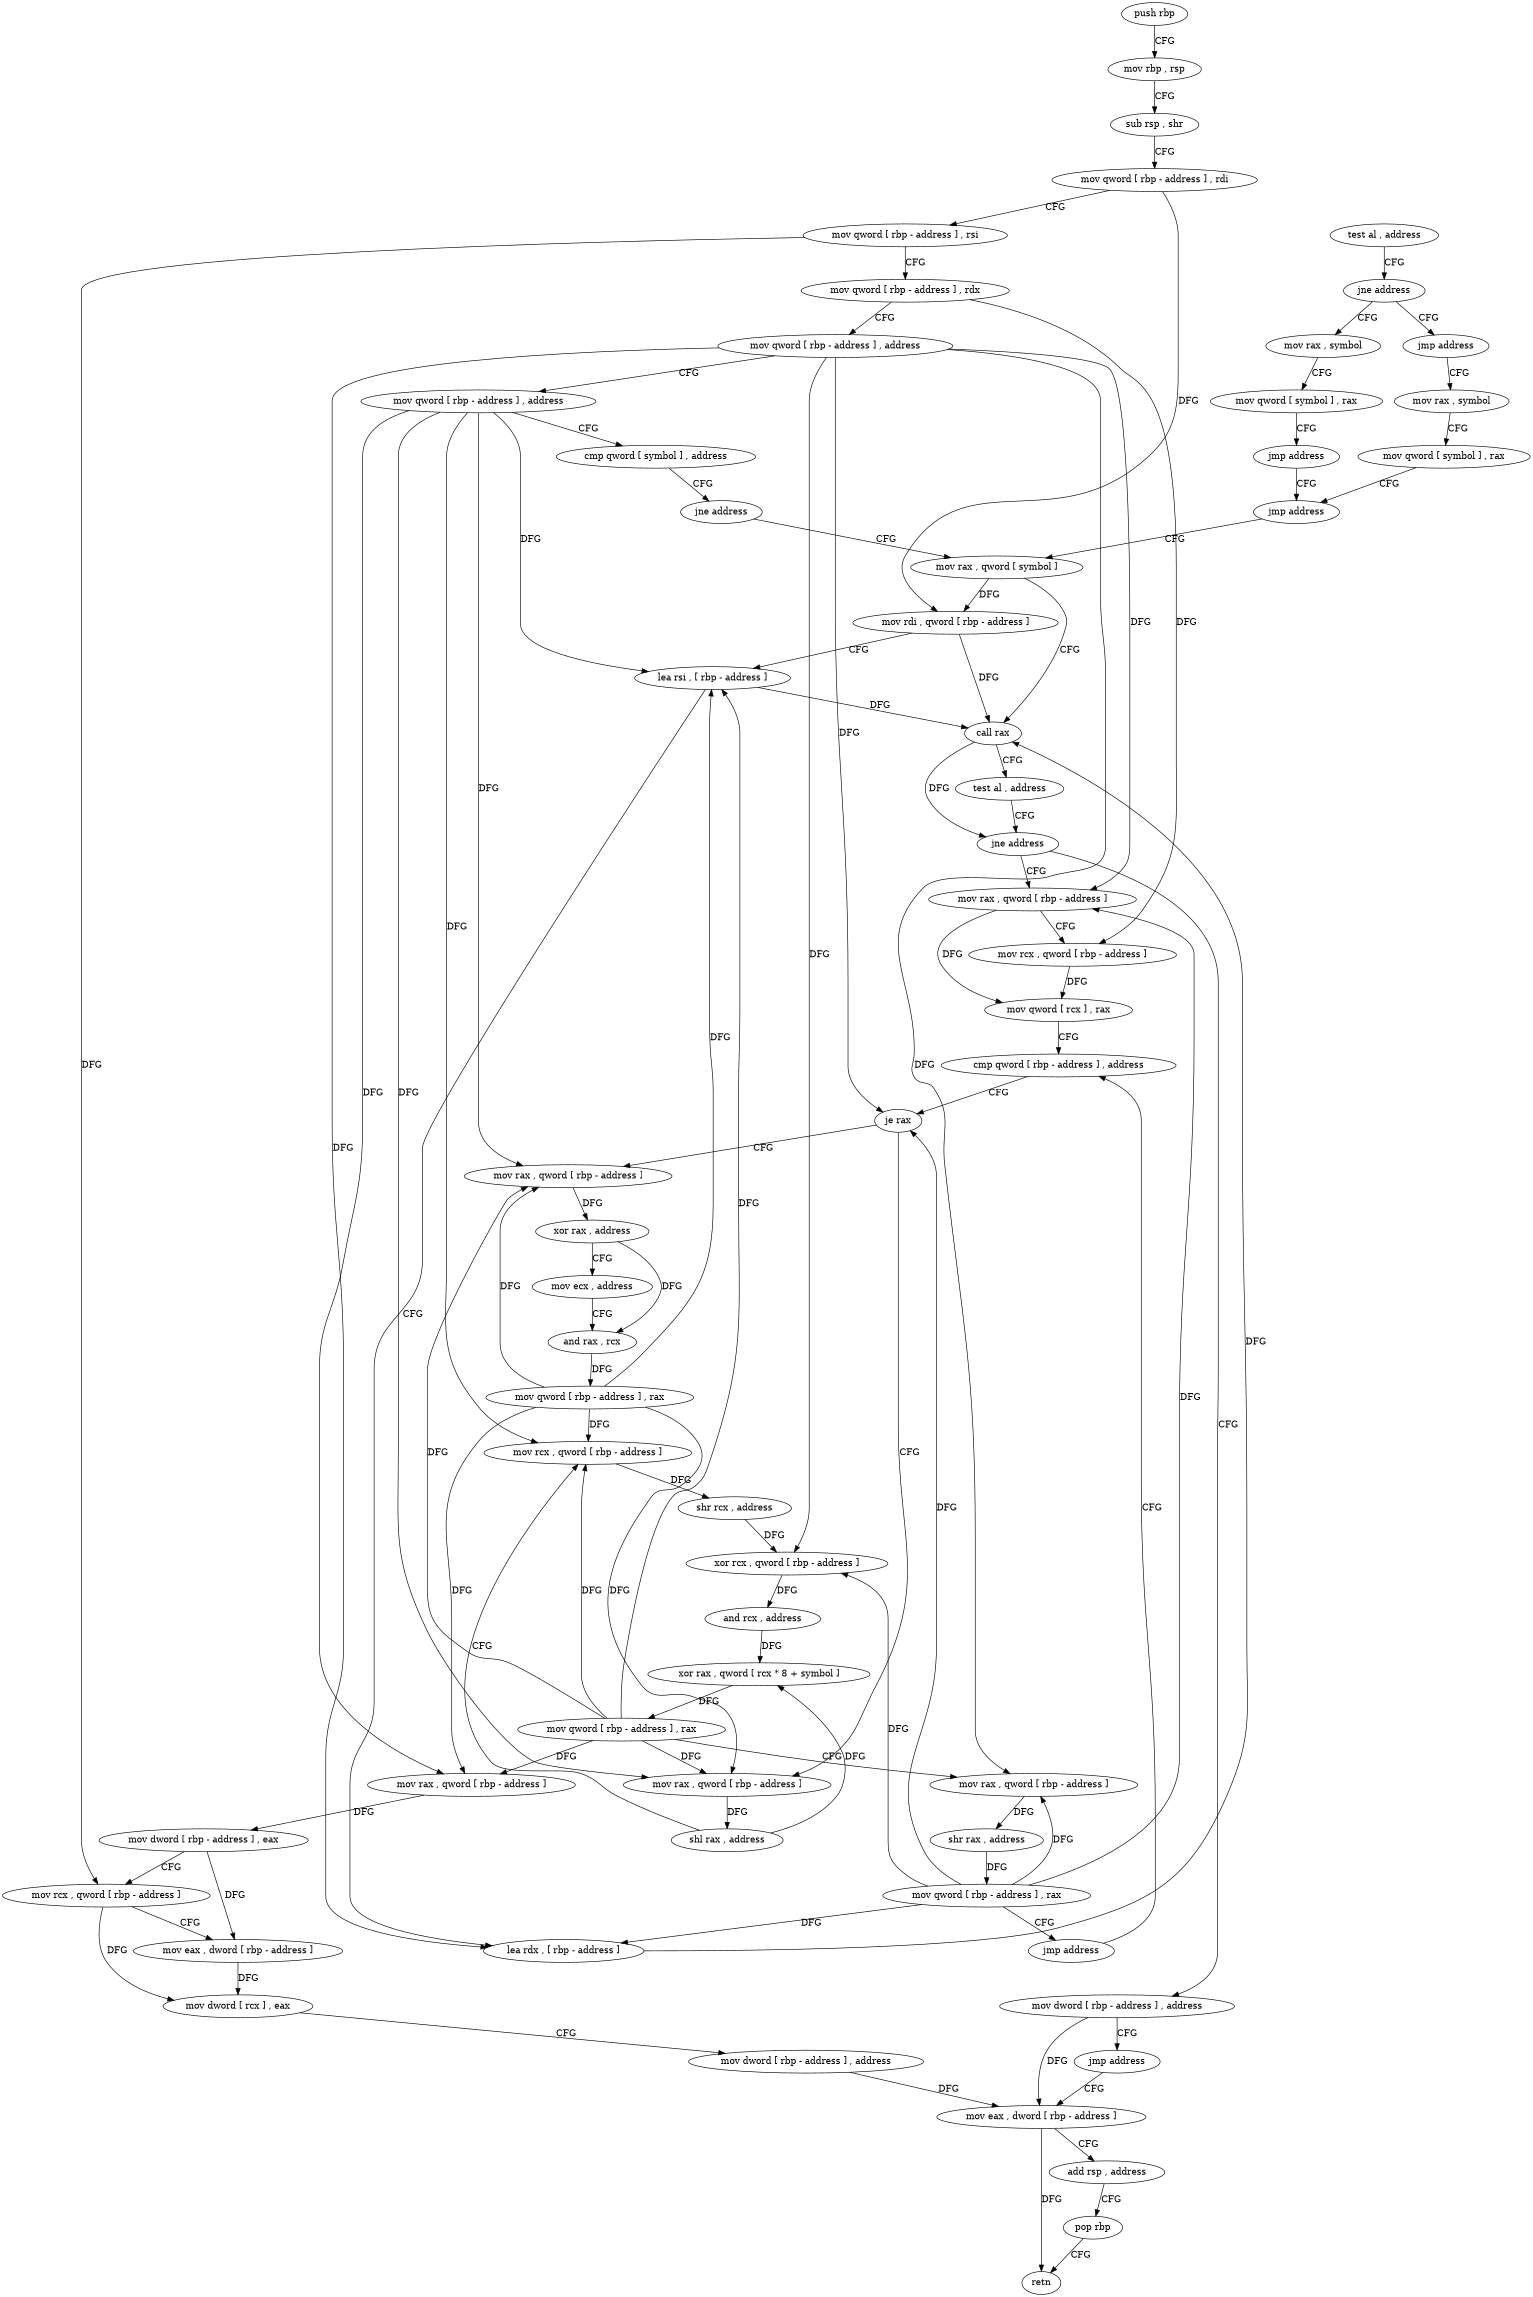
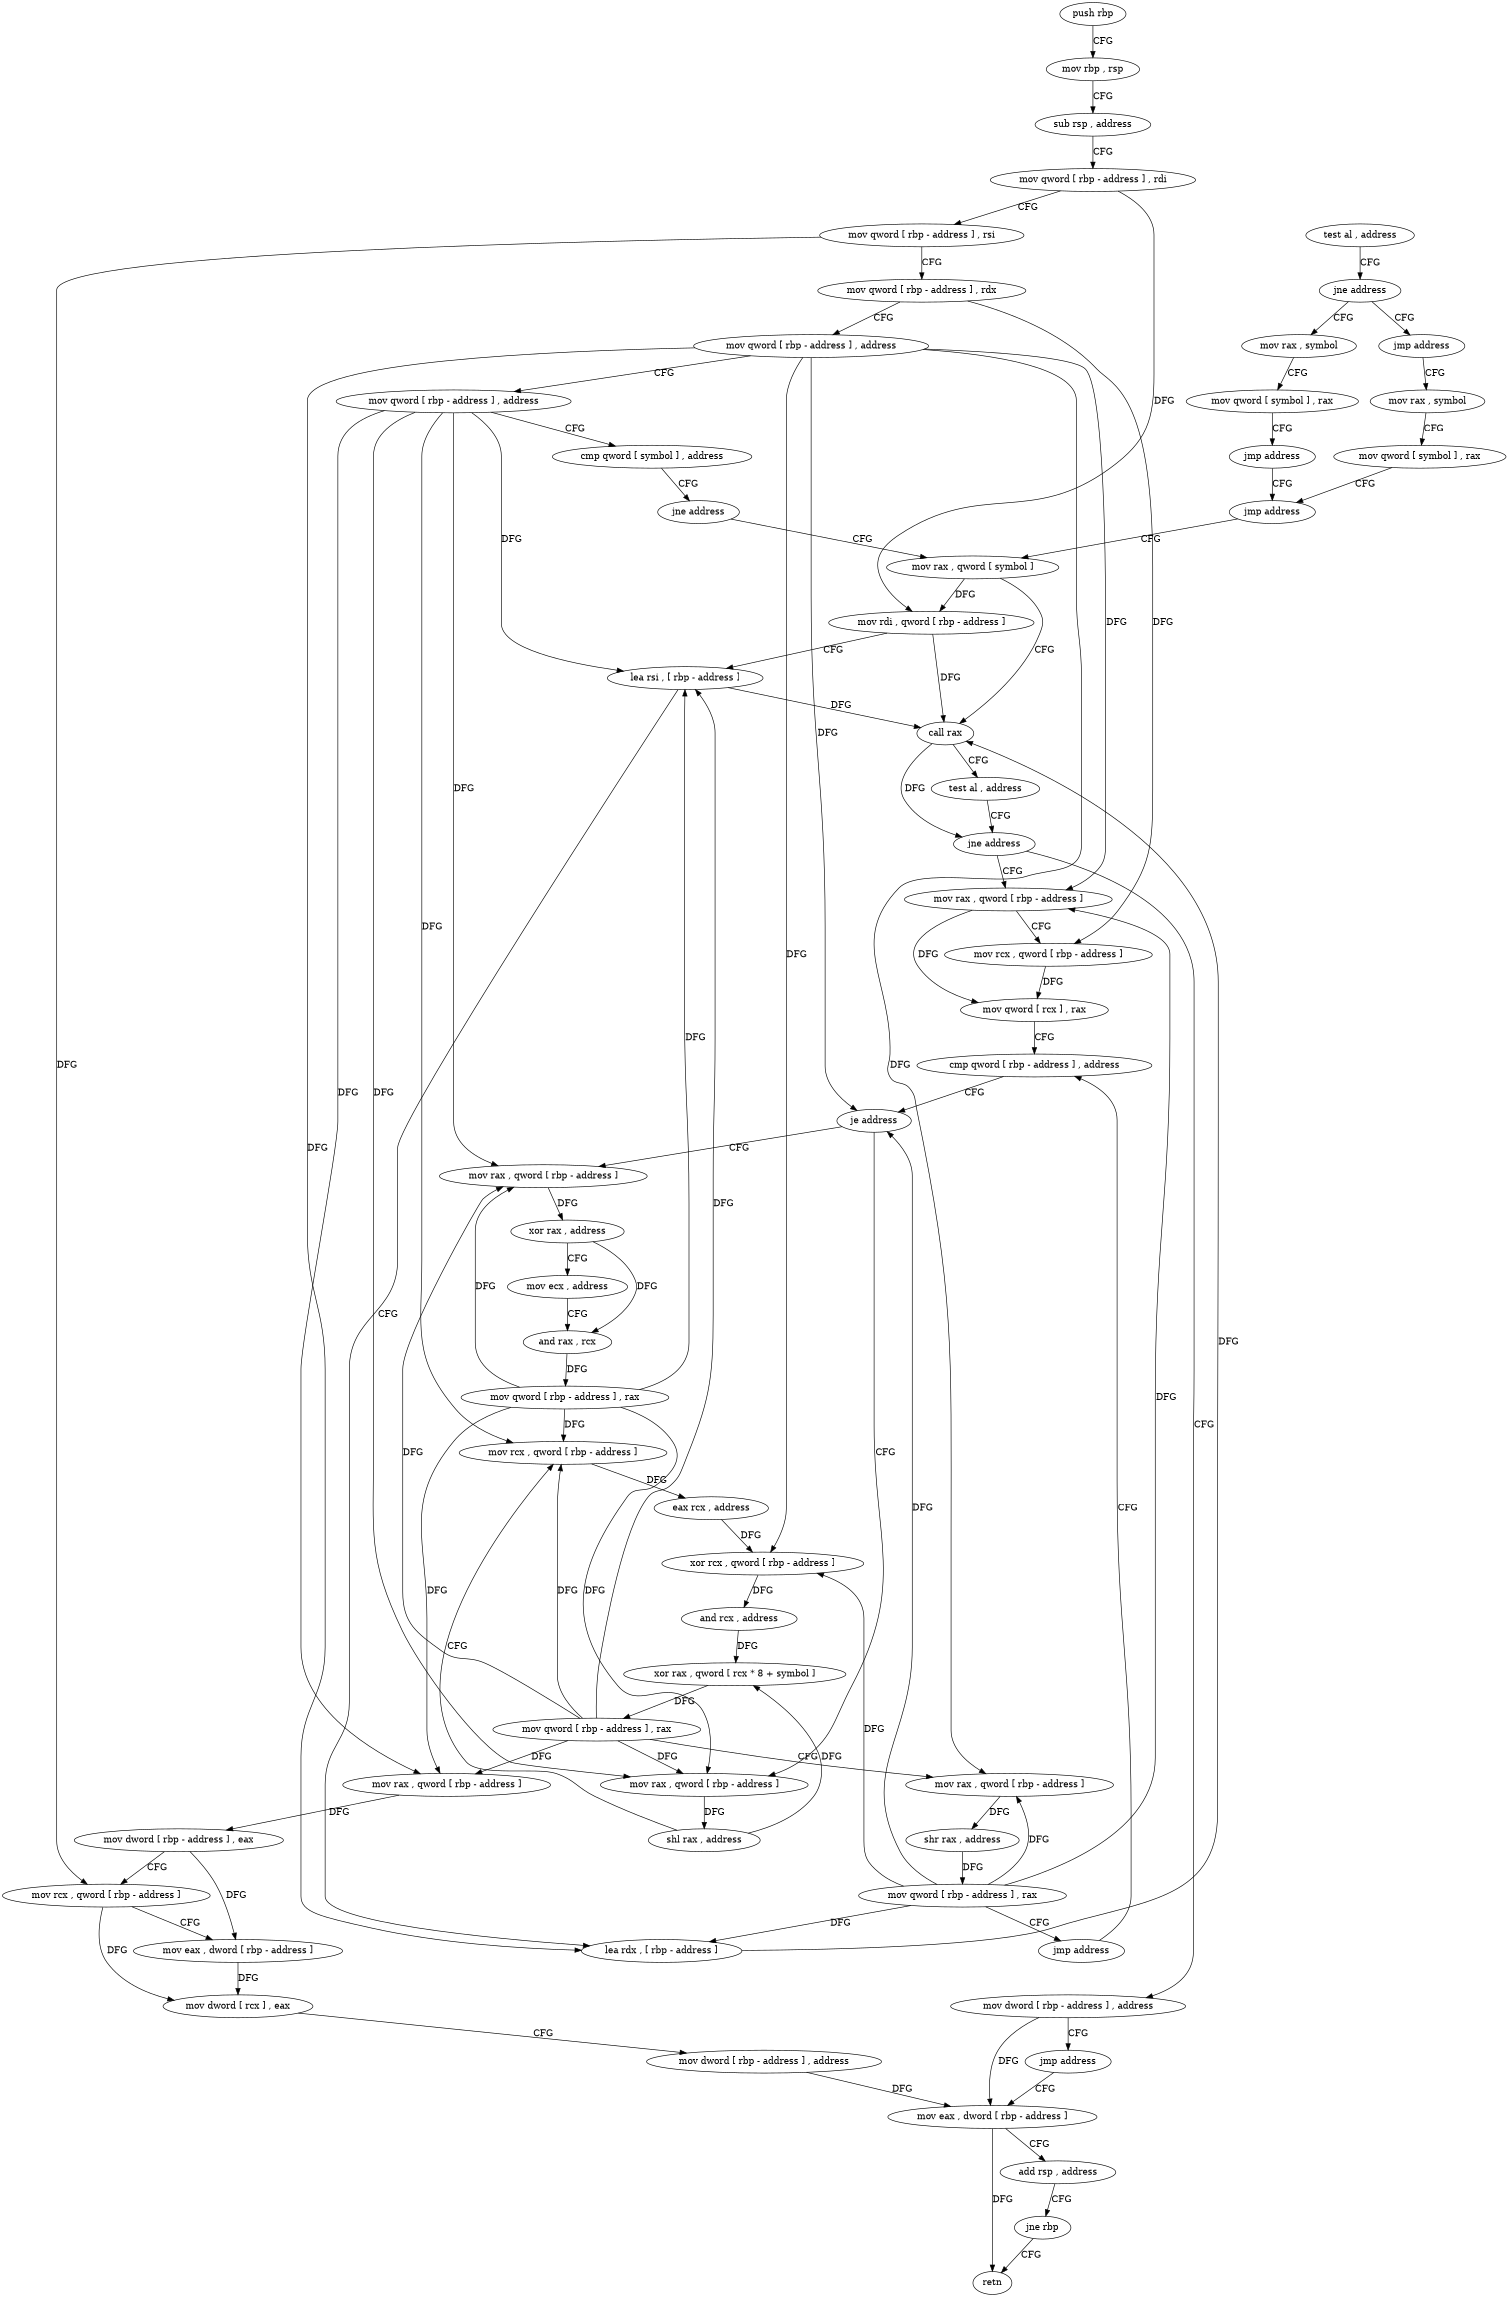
  digraph {
    n1 [label="push rbp"]
    n2 [label="mov rbp , rsp"]
-   n3 [label="sub rsp , shr"]
+   n3 [label="sub rsp , address"]
    n4 [label="mov qword [ rbp - address ] , rdi"]
    n5 [label="mov qword [ rbp - address ] , rsi"]
    n6 [label="mov rdi , qword [ rbp - address ]"]
    n7 [label="mov qword [ rbp - address ] , rdx"]
    n8 [label="mov rcx , qword [ rbp - address ]"]
    n9 [label="lea rsi , [ rbp - address ]"]
    n10 [label="call rax"]
    n11 [label="mov qword [ rbp - address ] , address"]
    n12 [label="mov rcx , qword [ rbp - address ]"]
    n13 [label="mov eax , dword [ rbp - address ]"]
    n14 [label="mov dword [ rcx ] , eax"]
    n15 [label="mov qword [ rbp - address ] , address"]
    n16 [label="lea rdx , [ rbp - address ]"]
    n17 [label="mov rax , qword [ rbp - address ]"]
    n18 [label="xor rcx , qword [ rbp - address ]"]
    n19 [label="mov rax , qword [ rbp - address ]"]
-   n20 [label="je rax"]
+   n20 [label="je address"]
    n21 [label="mov qword [ rcx ] , rax"]
    n22 [label="cmp qword [ symbol ] , address"]
    n23 [label="mov rax , qword [ rbp - address ]"]
    n24 [label="mov rax , qword [ rbp - address ]"]
    n25 [label="mov rax , qword [ rbp - address ]"]
    n26 [label="mov rcx , qword [ rbp - address ]"]
    n27 [label="and rcx , address"]
    n28 [label="shr rax , address"]
    n29 [label="jne address"]
    n30 [label="xor rax , address"]
    n31 [label="mov dword [ rbp - address ] , eax"]
    n32 [label="shl rax , address"]
-   n33 [label="shr rcx , address"]
+   n33 [label="eax rcx , address"]
    n34 [label="mov rax , qword [ symbol ]"]
    n35 [label="test al , address"]
    n36 [label="jne address"]
    n37 [label="test al , address"]
    n38 [label="jne address"]
    n39 [label="mov rax , symbol"]
    n40 [label="jmp address"]
    n41 [label="mov dword [ rbp - address ] , address"]
    n42 [label="jmp address"]
    n43 [label="mov eax , dword [ rbp - address ]"]
    n44 [label="cmp qword [ rbp - address ] , address"]
    n45 [label="add rsp , address"]
    n46 [label=retn]
    n47 [label="mov qword [ symbol ] , rax"]
    n48 [label="mov rax , symbol"]
    n49 [label="jmp address"]
    n50 [label="mov qword [ symbol ] , rax"]
-   n51 [label="pop rbp"]
+   n51 [label="jne rbp"]
    n52 [label="jmp address"]
    n53 [label="mov ecx , address"]
    n54 [label="and rax , rcx"]
    n55 [label="mov qword [ rbp - address ] , rax"]
    n56 [label="mov dword [ rbp - address ] , address"]
    n57 [label="xor rax , qword [ rcx * 8 + symbol ]"]
    n58 [label="mov qword [ rbp - address ] , rax"]
    n59 [label="mov qword [ rbp - address ] , rax"]
    n60 [label="jmp address"]
    n1 -> n2 [label=CFG]
    n2 -> n3 [label=CFG]
    n3 -> n4 [label=CFG]
    n4 -> n5 [label=CFG]
    n4 -> n6 [label=DFG]
    n5 -> n7 [label=CFG]
    n5 -> n8 [label=DFG]
    n6 -> n9 [label=CFG]
    n6 -> n10 [label=DFG]
    n7 -> n11 [label=CFG]
    n7 -> n12 [label=DFG]
    n8 -> n13 [label=CFG]
    n8 -> n14 [label=DFG]
    n9 -> n10 [label=DFG]
    n9 -> n16 [label=CFG]
    n10 -> n35 [label=CFG]
    n10 -> n36 [label=DFG]
    n11 -> n15 [label=CFG]
    n11 -> n16 [label=DFG]
    n11 -> n17 [label=DFG]
    n11 -> n18 [label=DFG]
    n11 -> n19 [label=DFG]
    n11 -> n20 [label=DFG]
    n12 -> n21 [label=DFG]
    n13 -> n14 [label=DFG]
    n14 -> n56 [label=CFG]
    n15 -> n9 [label=DFG]
    n15 -> n22 [label=CFG]
    n15 -> n23 [label=DFG]
    n15 -> n24 [label=DFG]
    n15 -> n25 [label=DFG]
    n15 -> n26 [label=DFG]
    n16 -> n10 [label=DFG]
    n17 -> n12 [label=CFG]
    n17 -> n21 [label=DFG]
    n18 -> n27 [label=DFG]
    n19 -> n28 [label=DFG]
    n20 -> n23 [label=CFG]
    n20 -> n25 [label=CFG]
    n21 -> n44 [label=CFG]
    n22 -> n29 [label=CFG]
    n23 -> n30 [label=DFG]
    n24 -> n31 [label=DFG]
    n25 -> n32 [label=DFG]
    n26 -> n33 [label=DFG]
    n27 -> n57 [label=DFG]
    n28 -> n59 [label=DFG]
    n29 -> n34 [label=CFG]
    n30 -> n53 [label=CFG]
    n30 -> n54 [label=DFG]
    n31 -> n8 [label=CFG]
    n31 -> n13 [label=DFG]
    n32 -> n26 [label=CFG]
    n32 -> n57 [label=DFG]
    n33 -> n18 [label=DFG]
    n34 -> n6 [label=DFG]
    n34 -> n10 [label=CFG]
    n35 -> n36 [label=CFG]
    n36 -> n17 [label=CFG]
    n36 -> n41 [label=CFG]
    n37 -> n38 [label=CFG]
    n38 -> n39 [label=CFG]
    n38 -> n40 [label=CFG]
    n39 -> n47 [label=CFG]
    n40 -> n48 [label=CFG]
    n41 -> n42 [label=CFG]
    n41 -> n43 [label=DFG]
    n42 -> n43 [label=CFG]
    n43 -> n45 [label=CFG]
    n43 -> n46 [label=DFG]
    n44 -> n20 [label=CFG]
    n45 -> n51 [label=CFG]
    n47 -> n49 [label=CFG]
    n48 -> n50 [label=CFG]
    n49 -> n52 [label=CFG]
    n50 -> n52 [label=CFG]
    n51 -> n46 [label=CFG]
    n52 -> n34 [label=CFG]
    n53 -> n54 [label=CFG]
    n54 -> n55 [label=DFG]
    n55 -> n9 [label=DFG]
    n55 -> n23 [label=DFG]
    n55 -> n24 [label=DFG]
    n55 -> n25 [label=DFG]
    n55 -> n26 [label=DFG]
    n56 -> n43 [label=DFG]
    n57 -> n58 [label=DFG]
    n58 -> n9 [label=DFG]
    n58 -> n19 [label=CFG]
    n58 -> n23 [label=DFG]
    n58 -> n24 [label=DFG]
    n58 -> n25 [label=DFG]
    n58 -> n26 [label=DFG]
    n59 -> n16 [label=DFG]
    n59 -> n17 [label=DFG]
    n59 -> n18 [label=DFG]
    n59 -> n19 [label=DFG]
    n59 -> n20 [label=DFG]
    n59 -> n60 [label=CFG]
    n60 -> n44 [label=CFG]
  }
